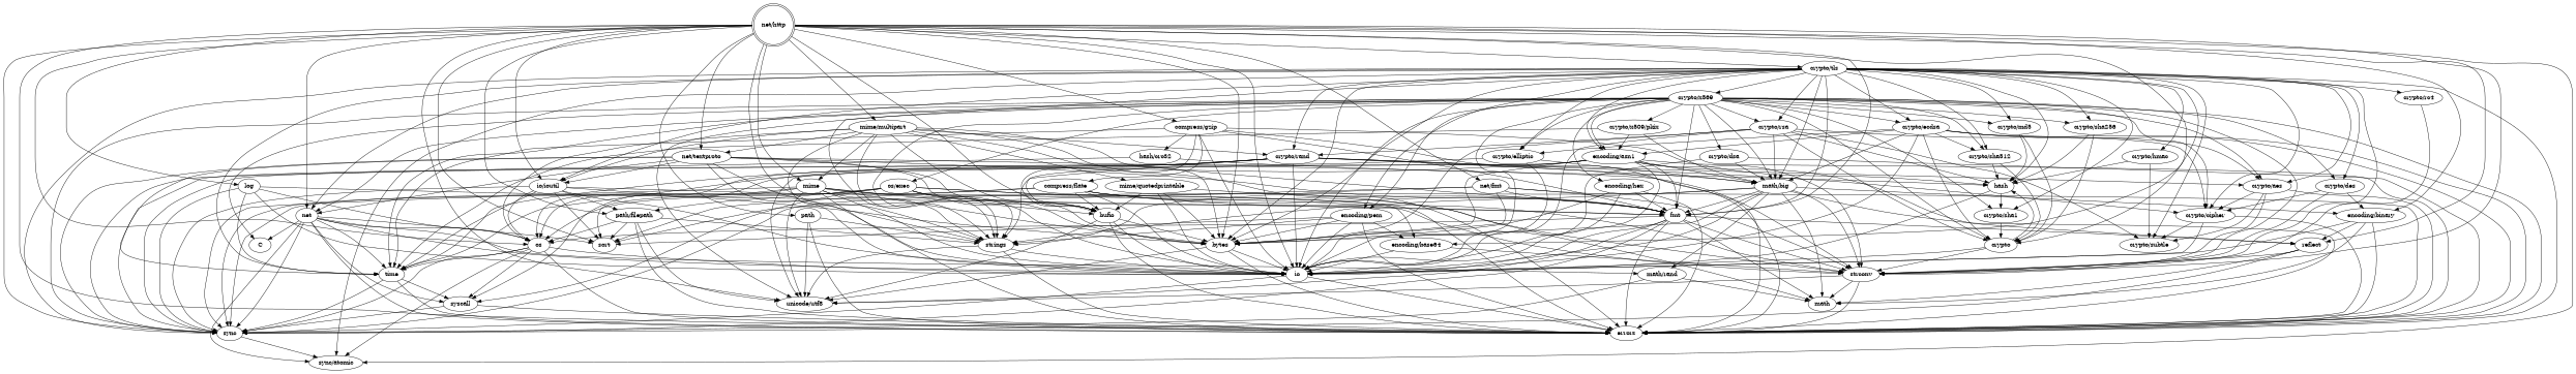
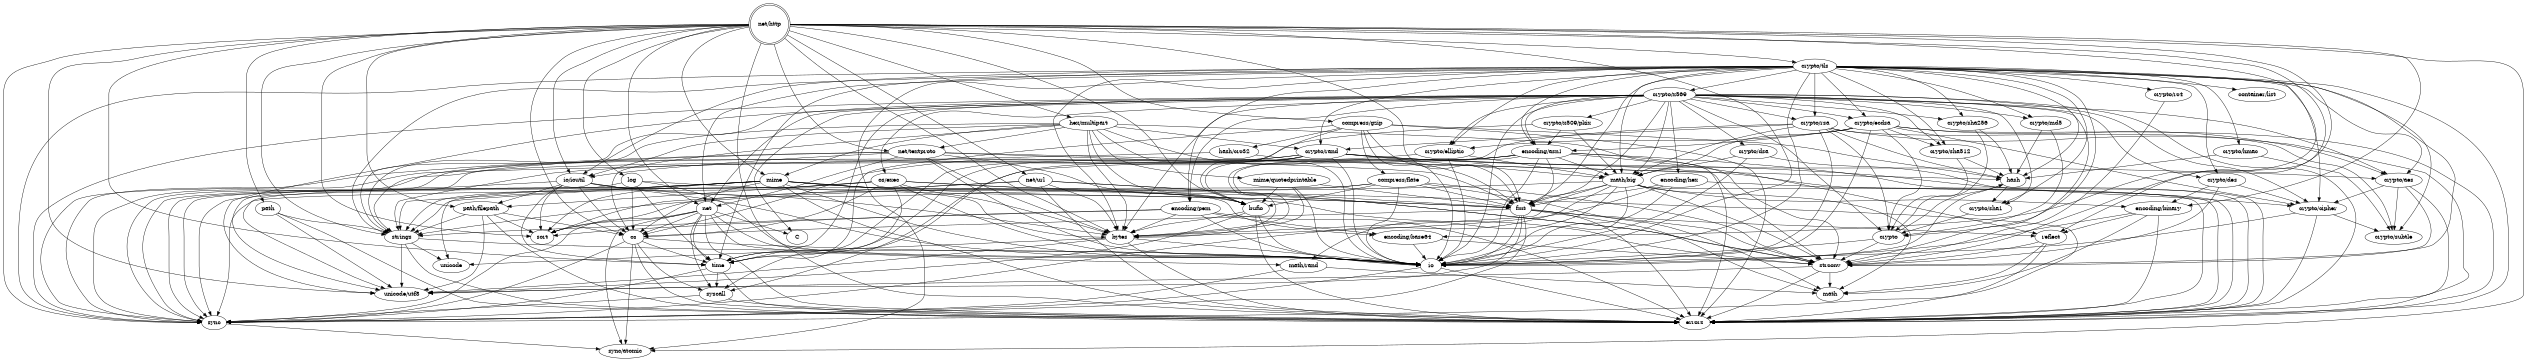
  digraph {
    fontsize=18
    labeljust=c
    labelloc=t
    rankdir=TB
    style=filled
    n1 [label="io/ioutil"]
    n2 [label=bytes]
    n3 [label=time]
    n4 [label="path/filepath"]
    n5 [label=sort]
    n6 [label=io]
    n7 [label=strconv]
    n8 [label=sync]
    n9 [label=os]
    n10 [label=errors]
+   n11 [label=unicode]
    n12 [label="unicode/utf8"]
    n13 [label=syscall]
    n14 [label=strings]
    n15 [label=math]
    n16 [label="sync/atomic"]
-   n17 [label="net/fmt"]
+   n17 [label="net/url"]
    n18 [label=fmt]
    n19 [label=reflect]
    n20 [label="encoding/base64"]
    n21 [label="crypto/rsa"]
    n22 [label="math/big"]
    n23 [label="crypto/rand"]
    n24 [label=hash]
    n25 [label="crypto/subtle"]
    n26 [label=crypto]
    n27 [label="encoding/binary"]
    n28 [label="math/rand"]
    n29 [label=bufio]
    n30 [label="crypto/cipher"]
    n31 [label="crypto/aes"]
    n32 [label="crypto/sha1"]
    n33 [label="net/http" shape=doublecircle]
    n34 [label="net/textproto"]
    n35 [label=path]
    n36 [label=log]
    n37 [label=mime]
    n38 [label=net]
    n39 [label="compress/gzip"]
-   n40 [label="mime/multipart"]
+   n40 [label="hex/multipart"]
    n41 [label="crypto/tls"]
    n42 [label=C]
    n43 [label="hash/crc32"]
    n44 [label="compress/flate"]
    n45 [label="mime/quotedprintable"]
    n46 [label="crypto/des"]
+   n47 [label="container/list"]
    n48 [label="crypto/hmac"]
    n49 [label="crypto/sha512"]
    n50 [label="crypto/rc4"]
    n51 [label="crypto/ecdsa"]
    n52 [label="encoding/asn1"]
    n53 [label="crypto/elliptic"]
    n54 [label="crypto/x569"]
    n55 [label="crypto/sha256"]
    n56 [label="crypto/md5"]
    n57 [label="encoding/pem"]
    n58 [label="encoding/hex"]
    n59 [label="crypto/x509/pkix"]
    n60 [label="os/exec"]
    n61 [label="crypto/dsa"]
    n1 -> n2
    n1 -> n3
    n1 -> n4
    n1 -> n5
    n1 -> n6
    n1 -> n7
    n1 -> n8
    n1 -> n9
    n2 -> n6
    n2 -> n10
+   n2 -> n11
    n2 -> n12
    n3 -> n8
    n3 -> n10
    n3 -> n13
    n4 -> n5
    n4 -> n9
    n4 -> n10
    n4 -> n12
    n4 -> n14
    n6 -> n8
    n6 -> n10
    n7 -> n10
    n7 -> n12
    n7 -> n15
    n8 -> n16
    n9 -> n3
    n9 -> n6
    n9 -> n8
    n9 -> n10
    n9 -> n13
    n9 -> n16
    n13 -> n8
    n13 -> n10
    n14 -> n6
    n14 -> n10
+   n14 -> n11
    n14 -> n12
    n17 -> n2
    n17 -> n5
    n17 -> n7
    n17 -> n10
    n17 -> n14
    n17 -> n18
    n18 -> n6
    n18 -> n7
    n18 -> n8
    n18 -> n9
    n18 -> n10
    n18 -> n12
    n18 -> n15
    n18 -> n19
    n19 -> n7
    n19 -> n8
    n19 -> n15
    n20 -> n6
    n20 -> n7
    n21 -> n2
    n21 -> n6
    n21 -> n10
    n21 -> n22
    n21 -> n23
    n21 -> n24
    n21 -> n25
    n21 -> n26
    n22 -> n2
    n22 -> n6
    n22 -> n7
    n22 -> n8
    n22 -> n10
    n22 -> n14
    n22 -> n15
    n22 -> n18
    n22 -> n27
    n22 -> n28
    n23 -> n3
    n23 -> n6
    n23 -> n8
    n23 -> n9
    n23 -> n10
    n23 -> n13
    n23 -> n22
    n23 -> n29
    n23 -> n30
    n23 -> n31
    n24 -> n6
    n24 -> n32
    n26 -> n6
    n26 -> n7
    n26 -> n24
    n27 -> n6
    n27 -> n10
    n27 -> n15
    n27 -> n19
    n28 -> n8
    n28 -> n15
    n29 -> n2
    n29 -> n6
    n29 -> n10
    n29 -> n12
    n30 -> n6
    n30 -> n10
    n30 -> n25
    n31 -> n7
    n31 -> n10
    n31 -> n25
    n31 -> n30
    n32 -> n26
    n33 -> n1
    n33 -> n2
-   n34 -> n3
+   n33 -> n3
    n33 -> n4
    n33 -> n5
    n33 -> n6
    n33 -> n7
    n33 -> n8
    n33 -> n9
    n33 -> n10
    n33 -> n12
    n33 -> n14
    n33 -> n16
    n33 -> n17
    n33 -> n18
    n33 -> n19
    n33 -> n20
    n33 -> n27
    n33 -> n29
    n33 -> n34
    n33 -> n35
    n33 -> n36
    n33 -> n37
    n33 -> n38
    n33 -> n39
    n33 -> n40
    n33 -> n41
    n34 -> n1
    n34 -> n2
    n34 -> n6
    n34 -> n7
    n34 -> n8
    n34 -> n14
    n34 -> n18
    n34 -> n29
    n34 -> n38
    n35 -> n10
    n35 -> n12
    n35 -> n14
    n36 -> n3
    n36 -> n6
    n36 -> n8
    n36 -> n9
    n36 -> n18
    n37 -> n2
    n37 -> n5
    n37 -> n6
    n37 -> n8
    n37 -> n9
    n37 -> n10
+   n37 -> n11
    n37 -> n12
    n37 -> n14
    n37 -> n18
    n37 -> n20
    n37 -> n29
    n38 -> n3
    n38 -> n5
    n38 -> n6
    n38 -> n8
    n38 -> n9
    n38 -> n10
    n38 -> n13
    n38 -> n16
    n38 -> n28
    n38 -> n42
    n39 -> n3
    n39 -> n6
    n39 -> n10
    n39 -> n18
    n39 -> n24
    n39 -> n29
    n39 -> n43
    n39 -> n44
    n40 -> n1
    n40 -> n2
    n40 -> n6
    n40 -> n9
    n40 -> n10
    n40 -> n14
    n40 -> n18
    n40 -> n23
    n40 -> n29
    n40 -> n34
    n40 -> n37
    n40 -> n45
    n41 -> n1
    n41 -> n2
    n41 -> n3
    n41 -> n6
    n41 -> n7
    n41 -> n8
    n41 -> n10
    n41 -> n14
    n41 -> n16
    n41 -> n18
    n41 -> n21
    n41 -> n22
    n41 -> n23
    n41 -> n24
    n41 -> n25
    n41 -> n26
    n41 -> n30
    n41 -> n31
    n41 -> n32
    n41 -> n38
    n41 -> n46
+   n41 -> n47
    n41 -> n48
    n41 -> n49
    n41 -> n50
    n41 -> n51
    n41 -> n52
    n41 -> n53
    n41 -> n54
    n41 -> n55
    n41 -> n56
    n41 -> n57
    n43 -> n8
    n43 -> n24
    n44 -> n5
    n44 -> n6
    n44 -> n7
    n44 -> n8
    n44 -> n15
    n44 -> n18
    n44 -> n29
    n45 -> n2
    n45 -> n6
    n45 -> n18
    n45 -> n29
    n46 -> n7
    n46 -> n27
    n46 -> n30
    n48 -> n24
    n48 -> n25
    n49 -> n24
    n49 -> n26
    n50 -> n7
    n51 -> n6
    n51 -> n10
    n51 -> n22
    n51 -> n26
    n51 -> n30
    n51 -> n31
    n51 -> n49
    n51 -> n52
    n51 -> n53
    n52 -> n2
    n52 -> n3
    n52 -> n6
    n52 -> n7
    n52 -> n10
    n52 -> n12
    n52 -> n14
    n52 -> n18
    n52 -> n19
    n52 -> n22
    n53 -> n6
    n53 -> n8
    n53 -> n22
    n54 -> n2
    n54 -> n3
    n54 -> n6
    n54 -> n7
    n54 -> n8
    n54 -> n10
    n54 -> n12
    n54 -> n14
    n54 -> n18
    n54 -> n21
    n54 -> n22
    n54 -> n26
    n54 -> n30
    n54 -> n31
    n54 -> n32
    n54 -> n38
    n54 -> n42
    n54 -> n46
    n54 -> n49
    n54 -> n51
    n54 -> n52
    n54 -> n53
    n54 -> n55
    n54 -> n56
    n54 -> n57
    n54 -> n58
    n54 -> n59
    n54 -> n60
    n54 -> n61
    n55 -> n24
    n55 -> n26
    n56 -> n24
    n56 -> n26
    n57 -> n2
    n57 -> n5
    n57 -> n6
    n57 -> n10
    n57 -> n14
    n57 -> n20
    n58 -> n2
    n58 -> n6
    n58 -> n10
    n58 -> n18
    n59 -> n3
    n59 -> n22
    n59 -> n52
    n60 -> n2
    n60 -> n4
    n60 -> n6
    n60 -> n7
    n60 -> n8
    n60 -> n9
    n60 -> n10
    n60 -> n13
    n60 -> n14
    n61 -> n6
    n61 -> n10
    n61 -> n22
  }
